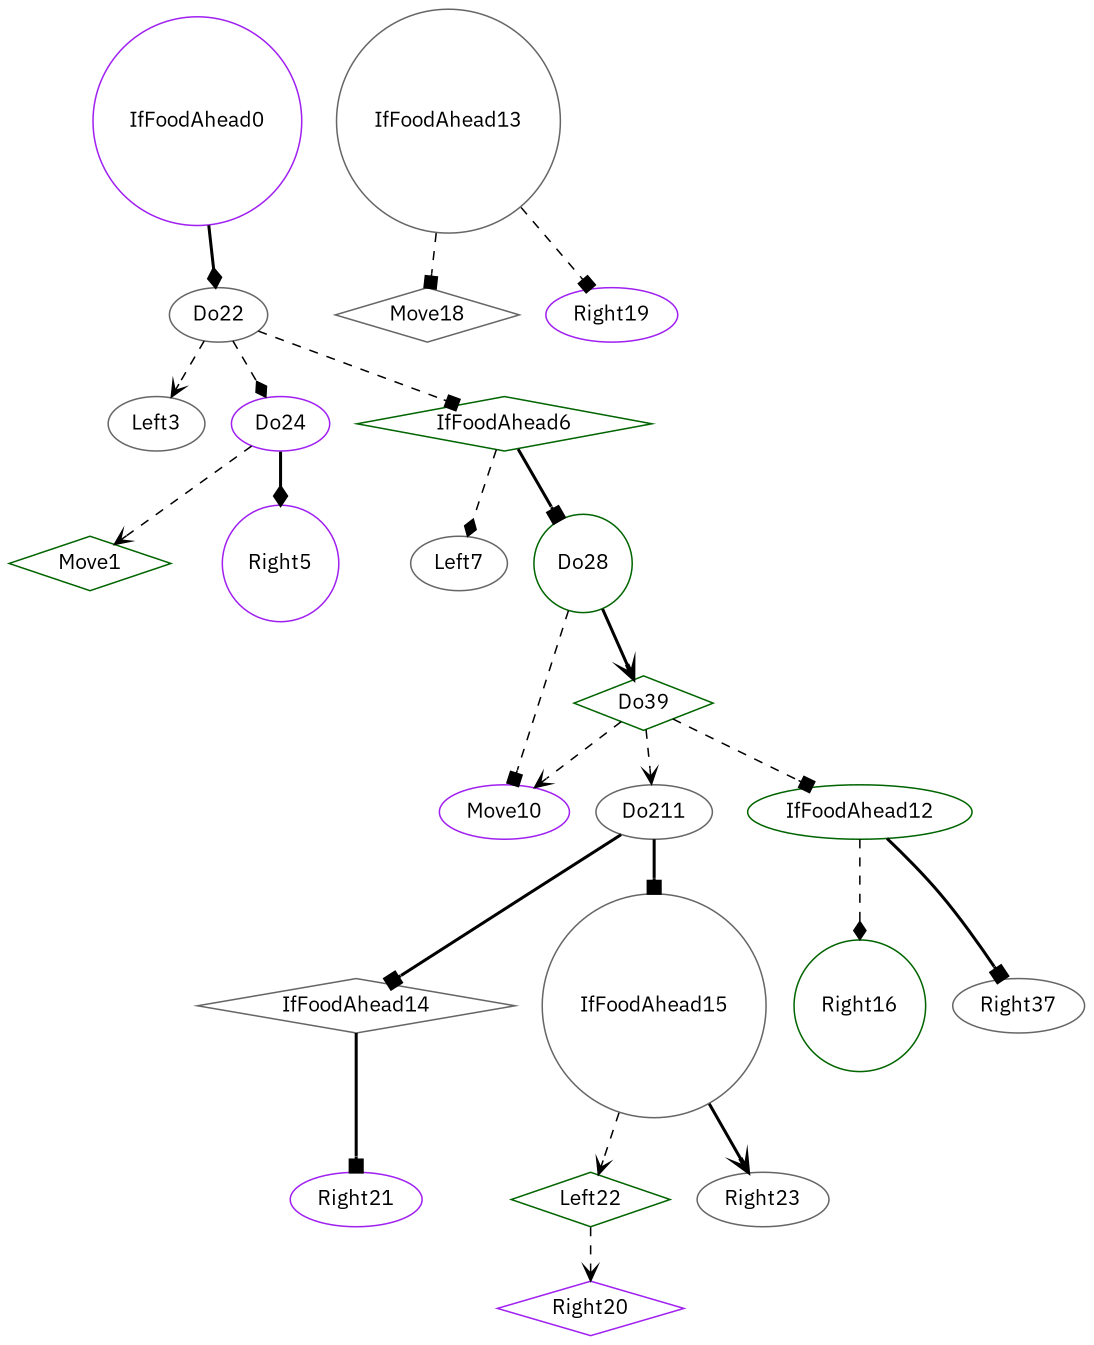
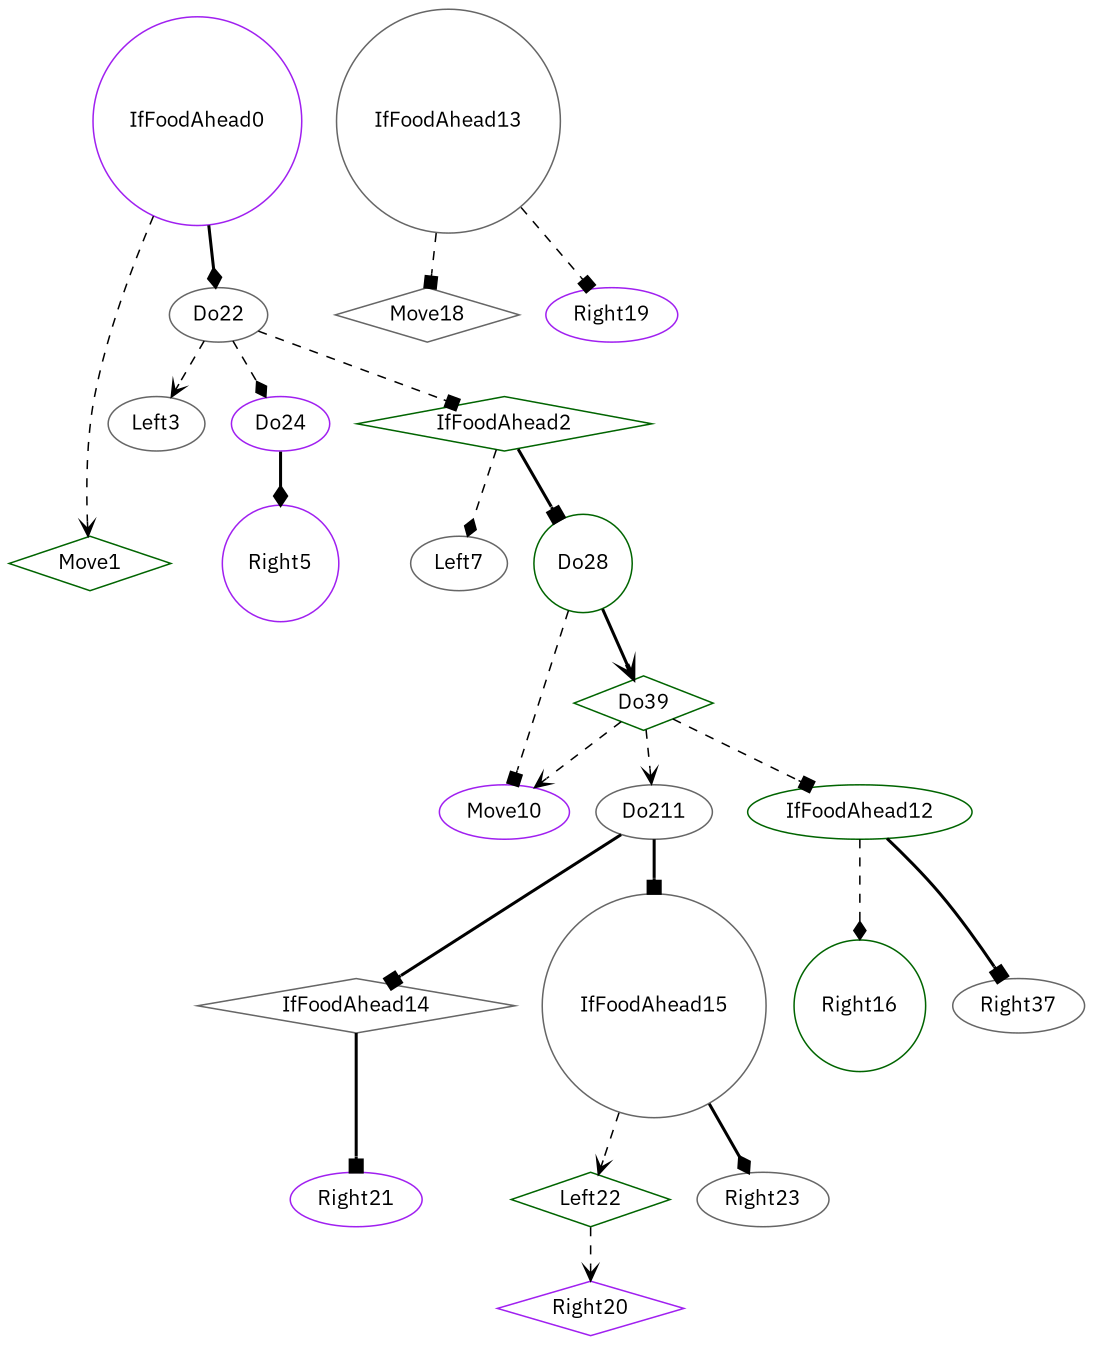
  digraph {
    fontname="IBM Plex Sans"
    node [color=gray40 fontname="IBM Plex Sans" shape=ellipse]
    edge [arrowhead=box fontname="IBM Plex Sans" style=dashed]
    IfFoodAhead0 [color=purple shape=circle]
    Move1 [color=darkgreen shape=diamond]
    Do22
    Left3
    Do24 [color=purple]
-   IfFoodAhead6 [color=darkgreen shape=diamond]
+   IfFoodAhead6 [color=darkgreen shape=diamond label=IfFoodAhead2]
    Right5 [color=purple shape=circle]
    Left7
    Do28 [color=darkgreen shape=circle]
    Do39 [color=darkgreen shape=diamond]
    Move10 [color=purple]
    Do211
    IfFoodAhead12 [color=darkgreen]
    IfFoodAhead14 [shape=diamond]
    IfFoodAhead15 [shape=circle]
    Right16 [color=darkgreen shape=circle]
    n17 [label=Right37]
    IfFoodAhead13 [shape=circle]
    Move18 [shape=diamond]
    Right19 [color=purple]
    Right21 [color=purple]
    Left22 [color=darkgreen shape=diamond]
    Right23
    Right20 [color=purple shape=diamond]
-   Do24 -> Move1 [arrowhead=vee]
+   IfFoodAhead0 -> Move1 [arrowhead=vee]
    IfFoodAhead0 -> Do22 [arrowhead=diamond style=bold]
    Do22 -> Left3 [arrowhead=vee]
    Do22 -> Do24 [arrowhead=diamond]
    Do22 -> IfFoodAhead6
    Do24 -> Right5 [arrowhead=diamond style=bold]
    IfFoodAhead6 -> Left7 [arrowhead=diamond]
    IfFoodAhead6 -> Do28 [style=bold]
    Do28 -> Do39 [arrowhead=vee style=bold]
    Do28 -> Move10
    Do39 -> Move10 [arrowhead=vee]
    Do39 -> Do211 [arrowhead=vee]
    Do39 -> IfFoodAhead12
    Do211 -> IfFoodAhead14 [style=bold]
    Do211 -> IfFoodAhead15 [style=bold]
    IfFoodAhead12 -> Right16 [arrowhead=diamond]
    IfFoodAhead12 -> n17 [style=bold]
    IfFoodAhead14 -> Right21 [style=bold]
    IfFoodAhead15 -> Left22 [arrowhead=vee]
-   IfFoodAhead15 -> Right23 [arrowhead=vee style=bold]
+   IfFoodAhead15 -> Right23 [arrowhead=diamond style=bold]
    IfFoodAhead13 -> Move18
    IfFoodAhead13 -> Right19
    Left22 -> Right20 [arrowhead=vee]
  }
